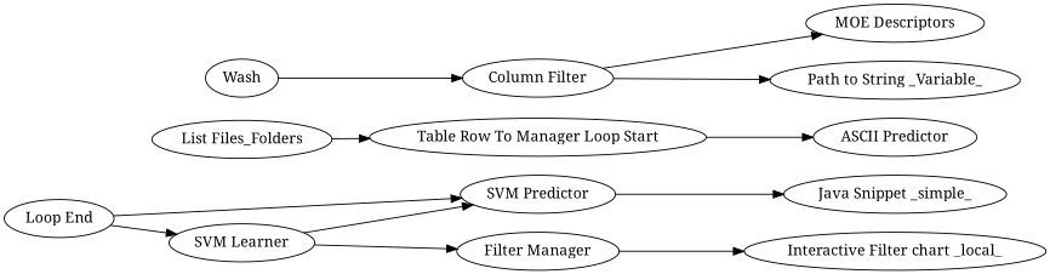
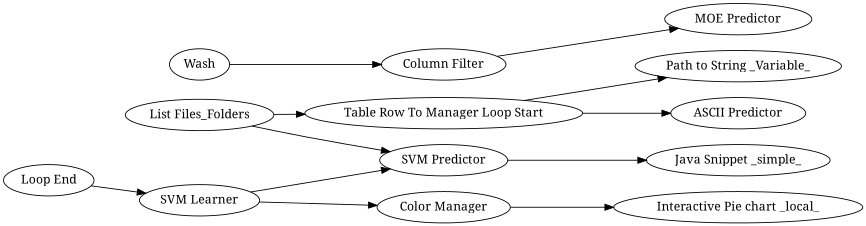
  digraph {
    fontname="Noto Serif"
    rankdir=LR
    node [fontname="Noto Serif"]
    edge [fontname="Noto Serif"]
    n1 [label="ASCII Predictor"]
    n2 [label=Wash]
    n3 [label="Column Filter"]
    n4 [label="Loop End"]
    n5 [label="SVM Learner"]
    n6 [label="SVM Predictor"]
-   n7 [label="Filter Manager"]
+   n7 [label="Color Manager"]
    n8 [label="Java Snippet _simple_"]
-   n9 [label="MOE Descriptors"]
-   n10 [label="Interactive Filter chart _local_"]
+   n9 [label="MOE Predictor"]
+   n10 [label="Interactive Pie chart _local_"]
    n11 [label="Table Row To Manager Loop Start"]
    n12 [label="Path to String _Variable_"]
    n13 [label="List Files_Folders"]
    n2 -> n3
    n3 -> n9
    n4 -> n5
-   n4 -> n6
+   n13 -> n6
    n5 -> n6
    n5 -> n7
    n6 -> n8
    n7 -> n10
    n11 -> n1
-   n3 -> n12
+   n11 -> n12
    n13 -> n11
  }
